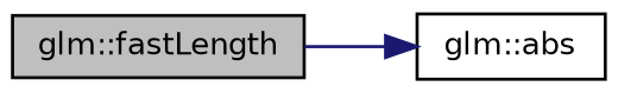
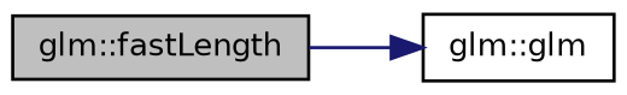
  digraph {
    rankdir=LR
    node [color=black fontname=Helvetica fontsize=10 shape=record style=filled]
    n1 [fillcolor=grey75 fontcolor=black height=0.2 label="glm::fastLength" width=0.4]
-   n2 [fillcolor=white height=0.2 label="glm::abs" width=0.4]
+   n2 [fillcolor=white height=0.2 label="glm::glm" width=0.4]
    n1 -> n2 [color=midnightblue fontname=Helvetica fontsize=10 labelfontname=Helvetica labelfontsize=10 style=solid]
  }
